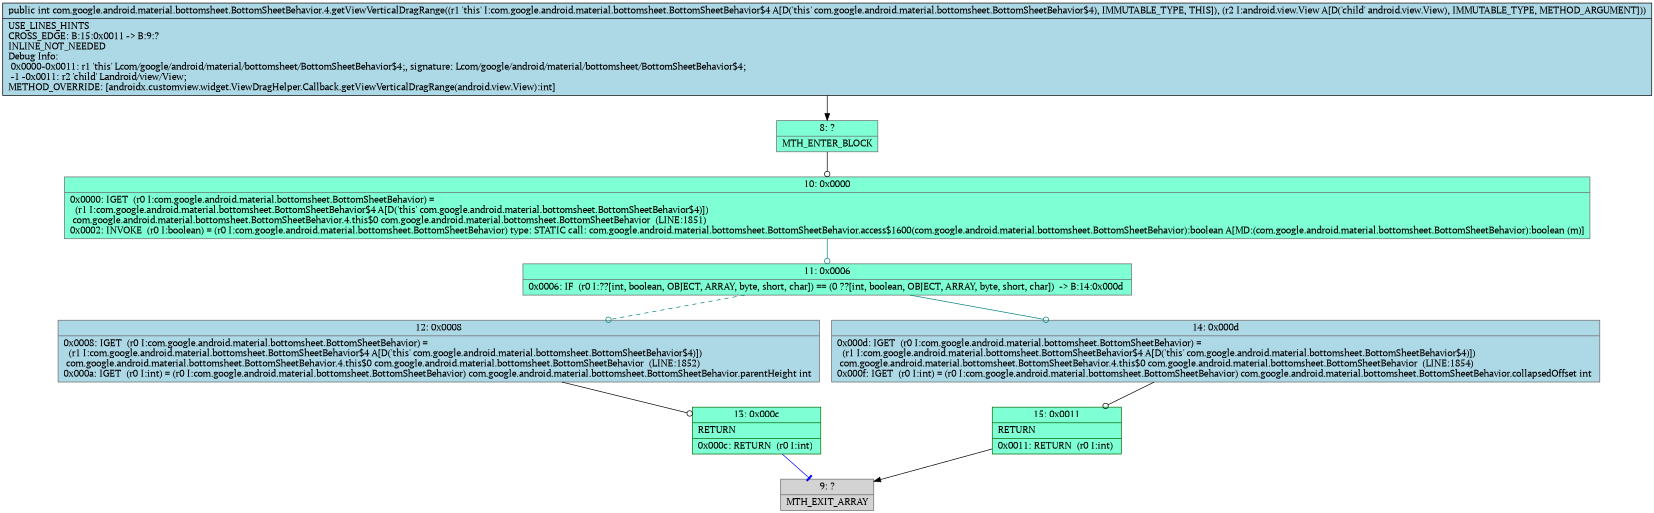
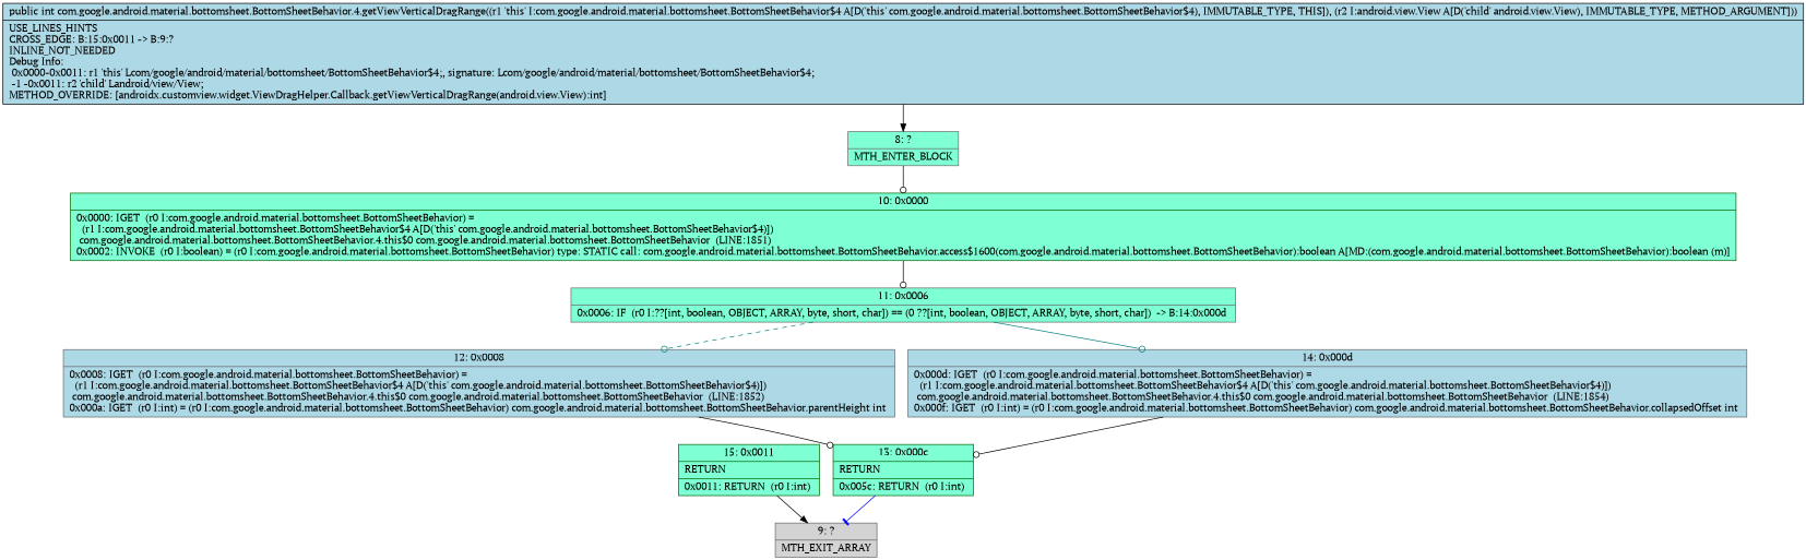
  digraph {
    fontname="PT Serif"
    node [color=gray40 fillcolor=aquamarine fontname="PT Serif" shape=record style=filled]
    edge [arrowhead=odot color=black fontname="PT Serif"]
    n1 [label="{8\:\ ?|MTH_ENTER_BLOCK\l}"]
-   n2 [label="{10\:\ 0x0000|0x0000: IGET  (r0 I:com.google.android.material.bottomsheet.BottomSheetBehavior) = \l  (r1 I:com.google.android.material.bottomsheet.BottomSheetBehavior$4 A[D('this' com.google.android.material.bottomsheet.BottomSheetBehavior$4)])\l com.google.android.material.bottomsheet.BottomSheetBehavior.4.this$0 com.google.android.material.bottomsheet.BottomSheetBehavior  (LINE:1851)\l0x0002: INVOKE  (r0 I:boolean) = (r0 I:com.google.android.material.bottomsheet.BottomSheetBehavior) type: STATIC call: com.google.android.material.bottomsheet.BottomSheetBehavior.access$1600(com.google.android.material.bottomsheet.BottomSheetBehavior):boolean A[MD:(com.google.android.material.bottomsheet.BottomSheetBehavior):boolean (m)]\l}"]
+   n2 [color=darkgreen label="{10\:\ 0x0000|0x0000: IGET  (r0 I:com.google.android.material.bottomsheet.BottomSheetBehavior) = \l  (r1 I:com.google.android.material.bottomsheet.BottomSheetBehavior$4 A[D('this' com.google.android.material.bottomsheet.BottomSheetBehavior$4)])\l com.google.android.material.bottomsheet.BottomSheetBehavior.4.this$0 com.google.android.material.bottomsheet.BottomSheetBehavior  (LINE:1851)\l0x0002: INVOKE  (r0 I:boolean) = (r0 I:com.google.android.material.bottomsheet.BottomSheetBehavior) type: STATIC call: com.google.android.material.bottomsheet.BottomSheetBehavior.access$1600(com.google.android.material.bottomsheet.BottomSheetBehavior):boolean A[MD:(com.google.android.material.bottomsheet.BottomSheetBehavior):boolean (m)]\l}"]
    n3 [label="{11\:\ 0x0006|0x0006: IF  (r0 I:??[int, boolean, OBJECT, ARRAY, byte, short, char]) == (0 ??[int, boolean, OBJECT, ARRAY, byte, short, char])  \-\> B:14:0x000d \l}"]
    n4 [fillcolor=lightblue label="{12\:\ 0x0008|0x0008: IGET  (r0 I:com.google.android.material.bottomsheet.BottomSheetBehavior) = \l  (r1 I:com.google.android.material.bottomsheet.BottomSheetBehavior$4 A[D('this' com.google.android.material.bottomsheet.BottomSheetBehavior$4)])\l com.google.android.material.bottomsheet.BottomSheetBehavior.4.this$0 com.google.android.material.bottomsheet.BottomSheetBehavior  (LINE:1852)\l0x000a: IGET  (r0 I:int) = (r0 I:com.google.android.material.bottomsheet.BottomSheetBehavior) com.google.android.material.bottomsheet.BottomSheetBehavior.parentHeight int \l}"]
    n5 [fillcolor=lightblue label="{14\:\ 0x000d|0x000d: IGET  (r0 I:com.google.android.material.bottomsheet.BottomSheetBehavior) = \l  (r1 I:com.google.android.material.bottomsheet.BottomSheetBehavior$4 A[D('this' com.google.android.material.bottomsheet.BottomSheetBehavior$4)])\l com.google.android.material.bottomsheet.BottomSheetBehavior.4.this$0 com.google.android.material.bottomsheet.BottomSheetBehavior  (LINE:1854)\l0x000f: IGET  (r0 I:int) = (r0 I:com.google.android.material.bottomsheet.BottomSheetBehavior) com.google.android.material.bottomsheet.BottomSheetBehavior.collapsedOffset int \l}"]
-   n6 [color=darkgreen label="{13\:\ 0x000c|RETURN\l|0x000c: RETURN  (r0 I:int) \l}"]
+   n6 [color=darkgreen label="{13\:\ 0x000c|RETURN\l|0x005c: RETURN  (r0 I:int) \l}"]
    n7 [color=darkgreen label="{15\:\ 0x0011|RETURN\l|0x0011: RETURN  (r0 I:int) \l}"]
    n8 [fillcolor=lightgrey label="{9\:\ ?|MTH_EXIT_ARRAY\l}"]
    n9 [color=black fillcolor=lightblue label="{public int com.google.android.material.bottomsheet.BottomSheetBehavior.4.getViewVerticalDragRange((r1 'this' I:com.google.android.material.bottomsheet.BottomSheetBehavior$4 A[D('this' com.google.android.material.bottomsheet.BottomSheetBehavior$4), IMMUTABLE_TYPE, THIS]), (r2 I:android.view.View A[D('child' android.view.View), IMMUTABLE_TYPE, METHOD_ARGUMENT]))  | USE_LINES_HINTS\lCROSS_EDGE: B:15:0x0011 \-\> B:9:?\lINLINE_NOT_NEEDED\lDebug Info:\l  0x0000\-0x0011: r1 'this' Lcom\/google\/android\/material\/bottomsheet\/BottomSheetBehavior$4;, signature: Lcom\/google\/android\/material\/bottomsheet\/BottomSheetBehavior$4;\l  \-1 \-0x0011: r2 'child' Landroid\/view\/View;\lMETHOD_OVERRIDE: [androidx.customview.widget.ViewDragHelper.Callback.getViewVerticalDragRange(android.view.View):int]\l}"]
    n1 -> n2
-   n2 -> n3 [color=teal]
+   n2 -> n3
    n3 -> n4 [color=teal style=dashed]
    n3 -> n5 [color=teal]
    n4 -> n6
-   n5 -> n7
+   n5 -> n6
    n6 -> n8 [arrowhead=tee color=blue]
    n7 -> n8 [arrowhead=normal]
    n9 -> n1 [arrowhead=normal]
  }
